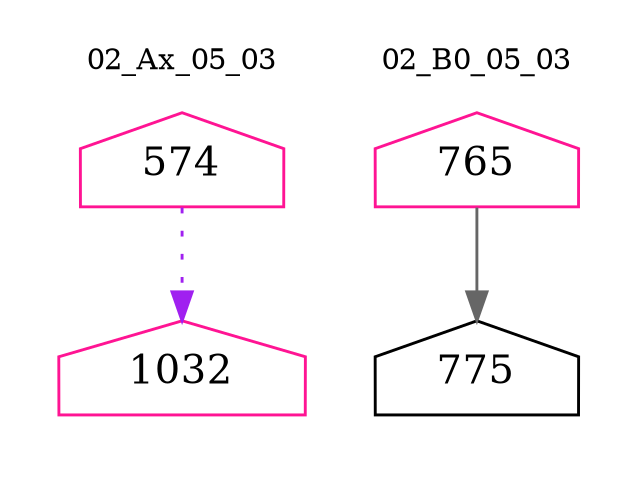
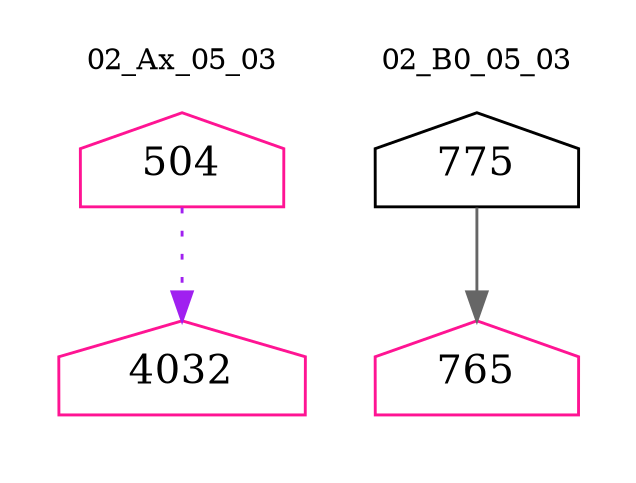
  digraph {
    node [color=deeppink shape=house]
-   n1 [label=574]
-   n2 [label=1032]
+   n1 [label=504]
+   n2 [label=4032]
    n3 [color=black label=775]
    n4 [label=765]
    subgraph cluster_1 {
      color=white
      fontsize=10
      label="02_Ax_05_03"
      n1
      n2
    }
    subgraph cluster_2 {
      color=white
      fontsize=10
      label="02_B0_05_03"
      n3
      n4
    }
    n1 -> n2 [color=purple style=dotted]
-   n4 -> n3 [color=gray40 style=solid]
+   n3 -> n4 [color=gray40 style=solid]
  }
